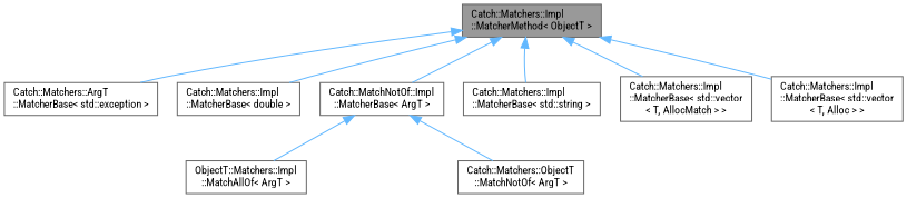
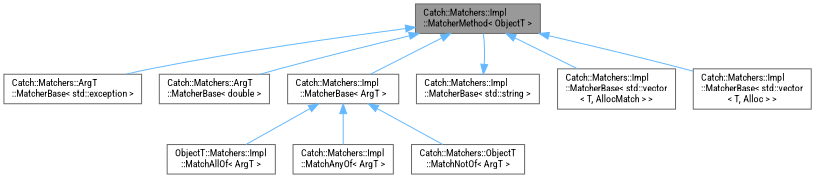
  digraph {
    fontname="Roboto Condensed"
    rankdir=TB
    node [color=gray40 fillcolor=white fontname="Roboto Condensed" fontsize=10 shape=box style=filled]
    edge [color=steelblue1 dir=back fontname="Roboto Condensed" fontsize=10 labelfontname=Helvetica labelfontsize=10 style=solid]
    n1 [fillcolor=grey60 fontcolor=black height=0.2 label="Catch::Matchers::Impl\l::MatcherMethod\< ObjectT \>" width=0.4]
    n2 [height=0.2 label="Catch::Matchers::ArgT\l::MatcherBase\< std::exception \>" width=0.4]
-   n3 [height=0.2 label="Catch::Matchers::Impl\l::MatcherBase\< double \>" width=0.4]
-   n4 [height=0.2 label="Catch::MatchNotOf::Impl\l::MatcherBase\< ArgT \>" width=0.4]
+   n3 [height=0.2 label="Catch::Matchers::ArgT\l::MatcherBase\< double \>" width=0.4]
+   n4 [height=0.2 label="Catch::Matchers::Impl\l::MatcherBase\< ArgT \>" width=0.4]
    n5 [height=0.2 label="Catch::Matchers::Impl\l::MatcherBase\< std::string \>" width=0.4]
    n6 [height=0.2 label="Catch::Matchers::Impl\l::MatcherBase\< std::vector\l\< T, AllocMatch \> \>" width=0.4]
    n7 [height=0.2 label="Catch::Matchers::Impl\l::MatcherBase\< std::vector\l\< T, Alloc \> \>" width=0.4]
    n8 [height=0.2 label="ObjectT::Matchers::Impl\l::MatchAllOf\< ArgT \>" width=0.4]
+   n9 [height=0.2 label="Catch::Matchers::Impl\l::MatchAnyOf\< ArgT \>" width=0.4]
    n10 [height=0.2 label="Catch::Matchers::ObjectT\l::MatchNotOf\< ArgT \>" width=0.4]
    n1 -> n2
    n1 -> n3
    n1 -> n4
-   n1 -> n5
+   n5 -> n1
    n1 -> n6
    n1 -> n7
    n4 -> n8
+   n4 -> n9
    n4 -> n10
  }
